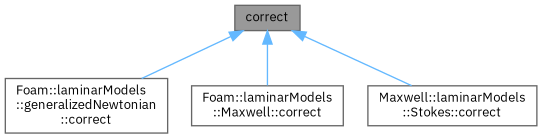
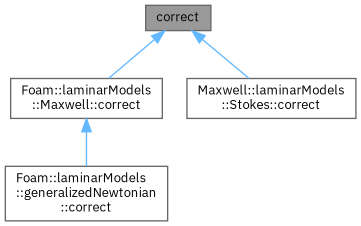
  digraph {
    fontname="IBM Plex Sans"
    rankdir=TB
    node [color=grey40 fillcolor=white fontname="IBM Plex Sans" fontsize=10 shape=box style=filled]
    edge [color=steelblue1 dir=back fontname="IBM Plex Sans" fontsize=10 labelfontname=Helvetica labelfontsize=10 style=solid]
    n1 [color=gray40 fillcolor=grey60 fontcolor=black height=0.2 label=correct width=0.4]
    n2 [height=0.2 label="Foam::laminarModels\l::generalizedNewtonian\l::correct" width=0.4]
    n3 [height=0.2 label="Foam::laminarModels\l::Maxwell::correct" width=0.4]
    n4 [height=0.2 label="Maxwell::laminarModels\l::Stokes::correct" width=0.4]
-   n1 -> n2
+   n3 -> n2
    n1 -> n3
    n1 -> n4
  }
